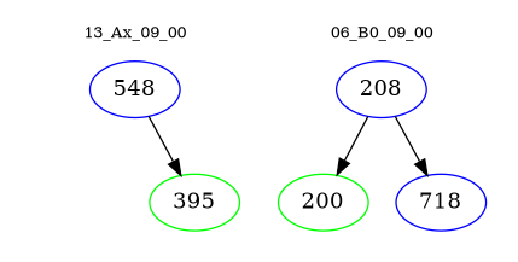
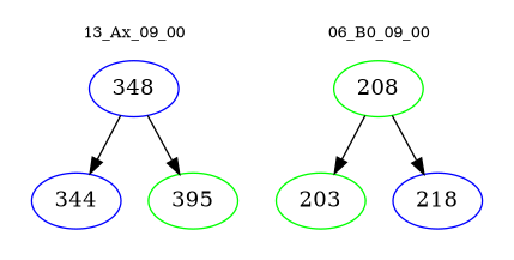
  digraph {
    node [color=blue]
    edge [color=black]
-   n1 [label=548]
+   n1 [label=348]
+   n2 [label=344]
    n3 [color=green label=395]
-   n4 [label=208]
-   n5 [color=green label=200]
-   n6 [label=718]
+   n4 [color=green label=208]
+   n5 [color=green label=203]
+   n6 [label=218]
    subgraph cluster_1 {
      color=white
      fontsize=10
      label="13_Ax_09_00"
      n1
+     n2
      n3
    }
    subgraph cluster_2 {
      color=white
      fontsize=10
      label="06_B0_09_00"
      n4
      n5
      n6
    }
+   n1 -> n2
    n1 -> n3
    n4 -> n5
    n4 -> n6
  }
